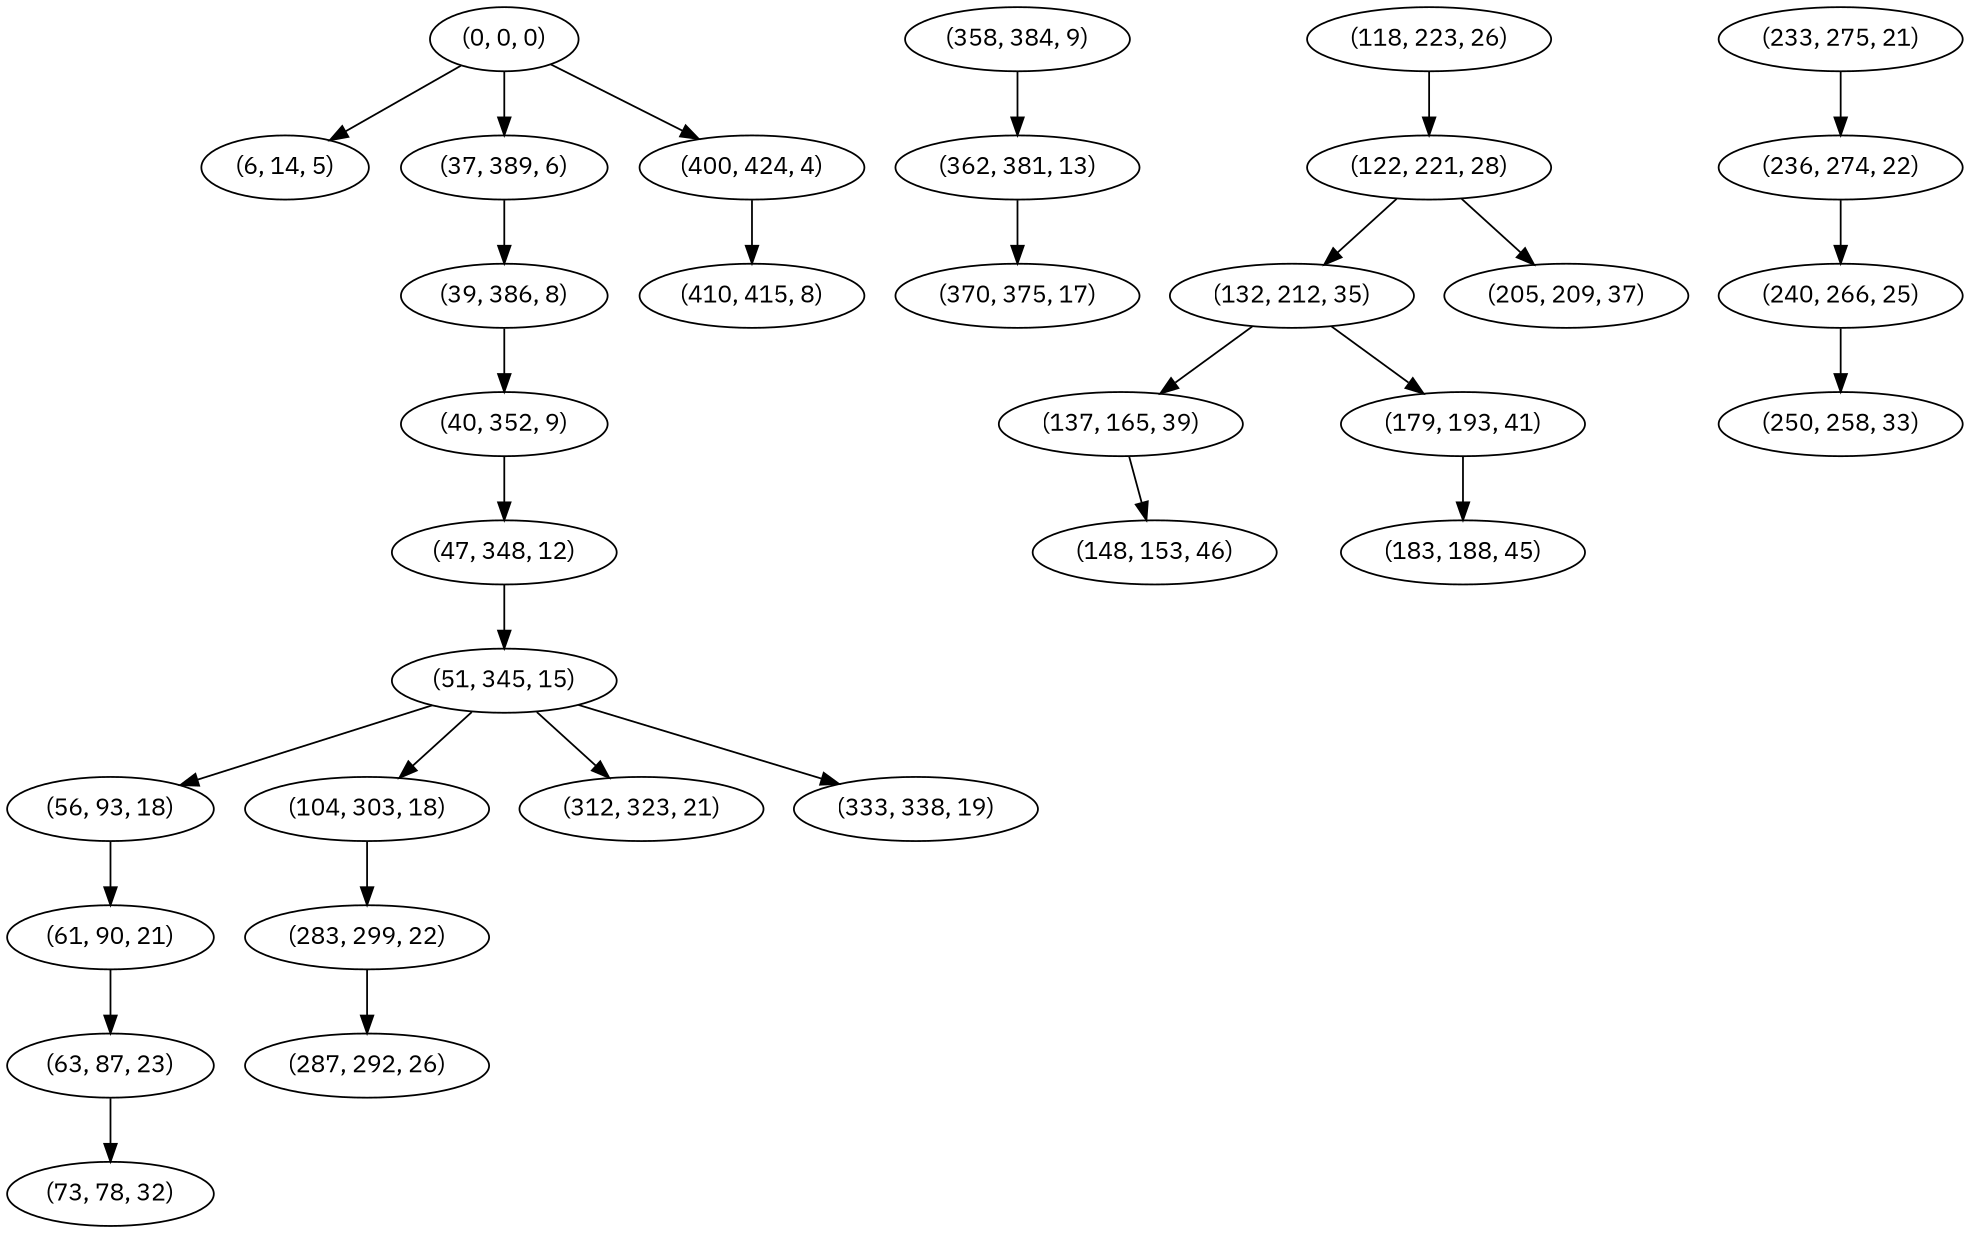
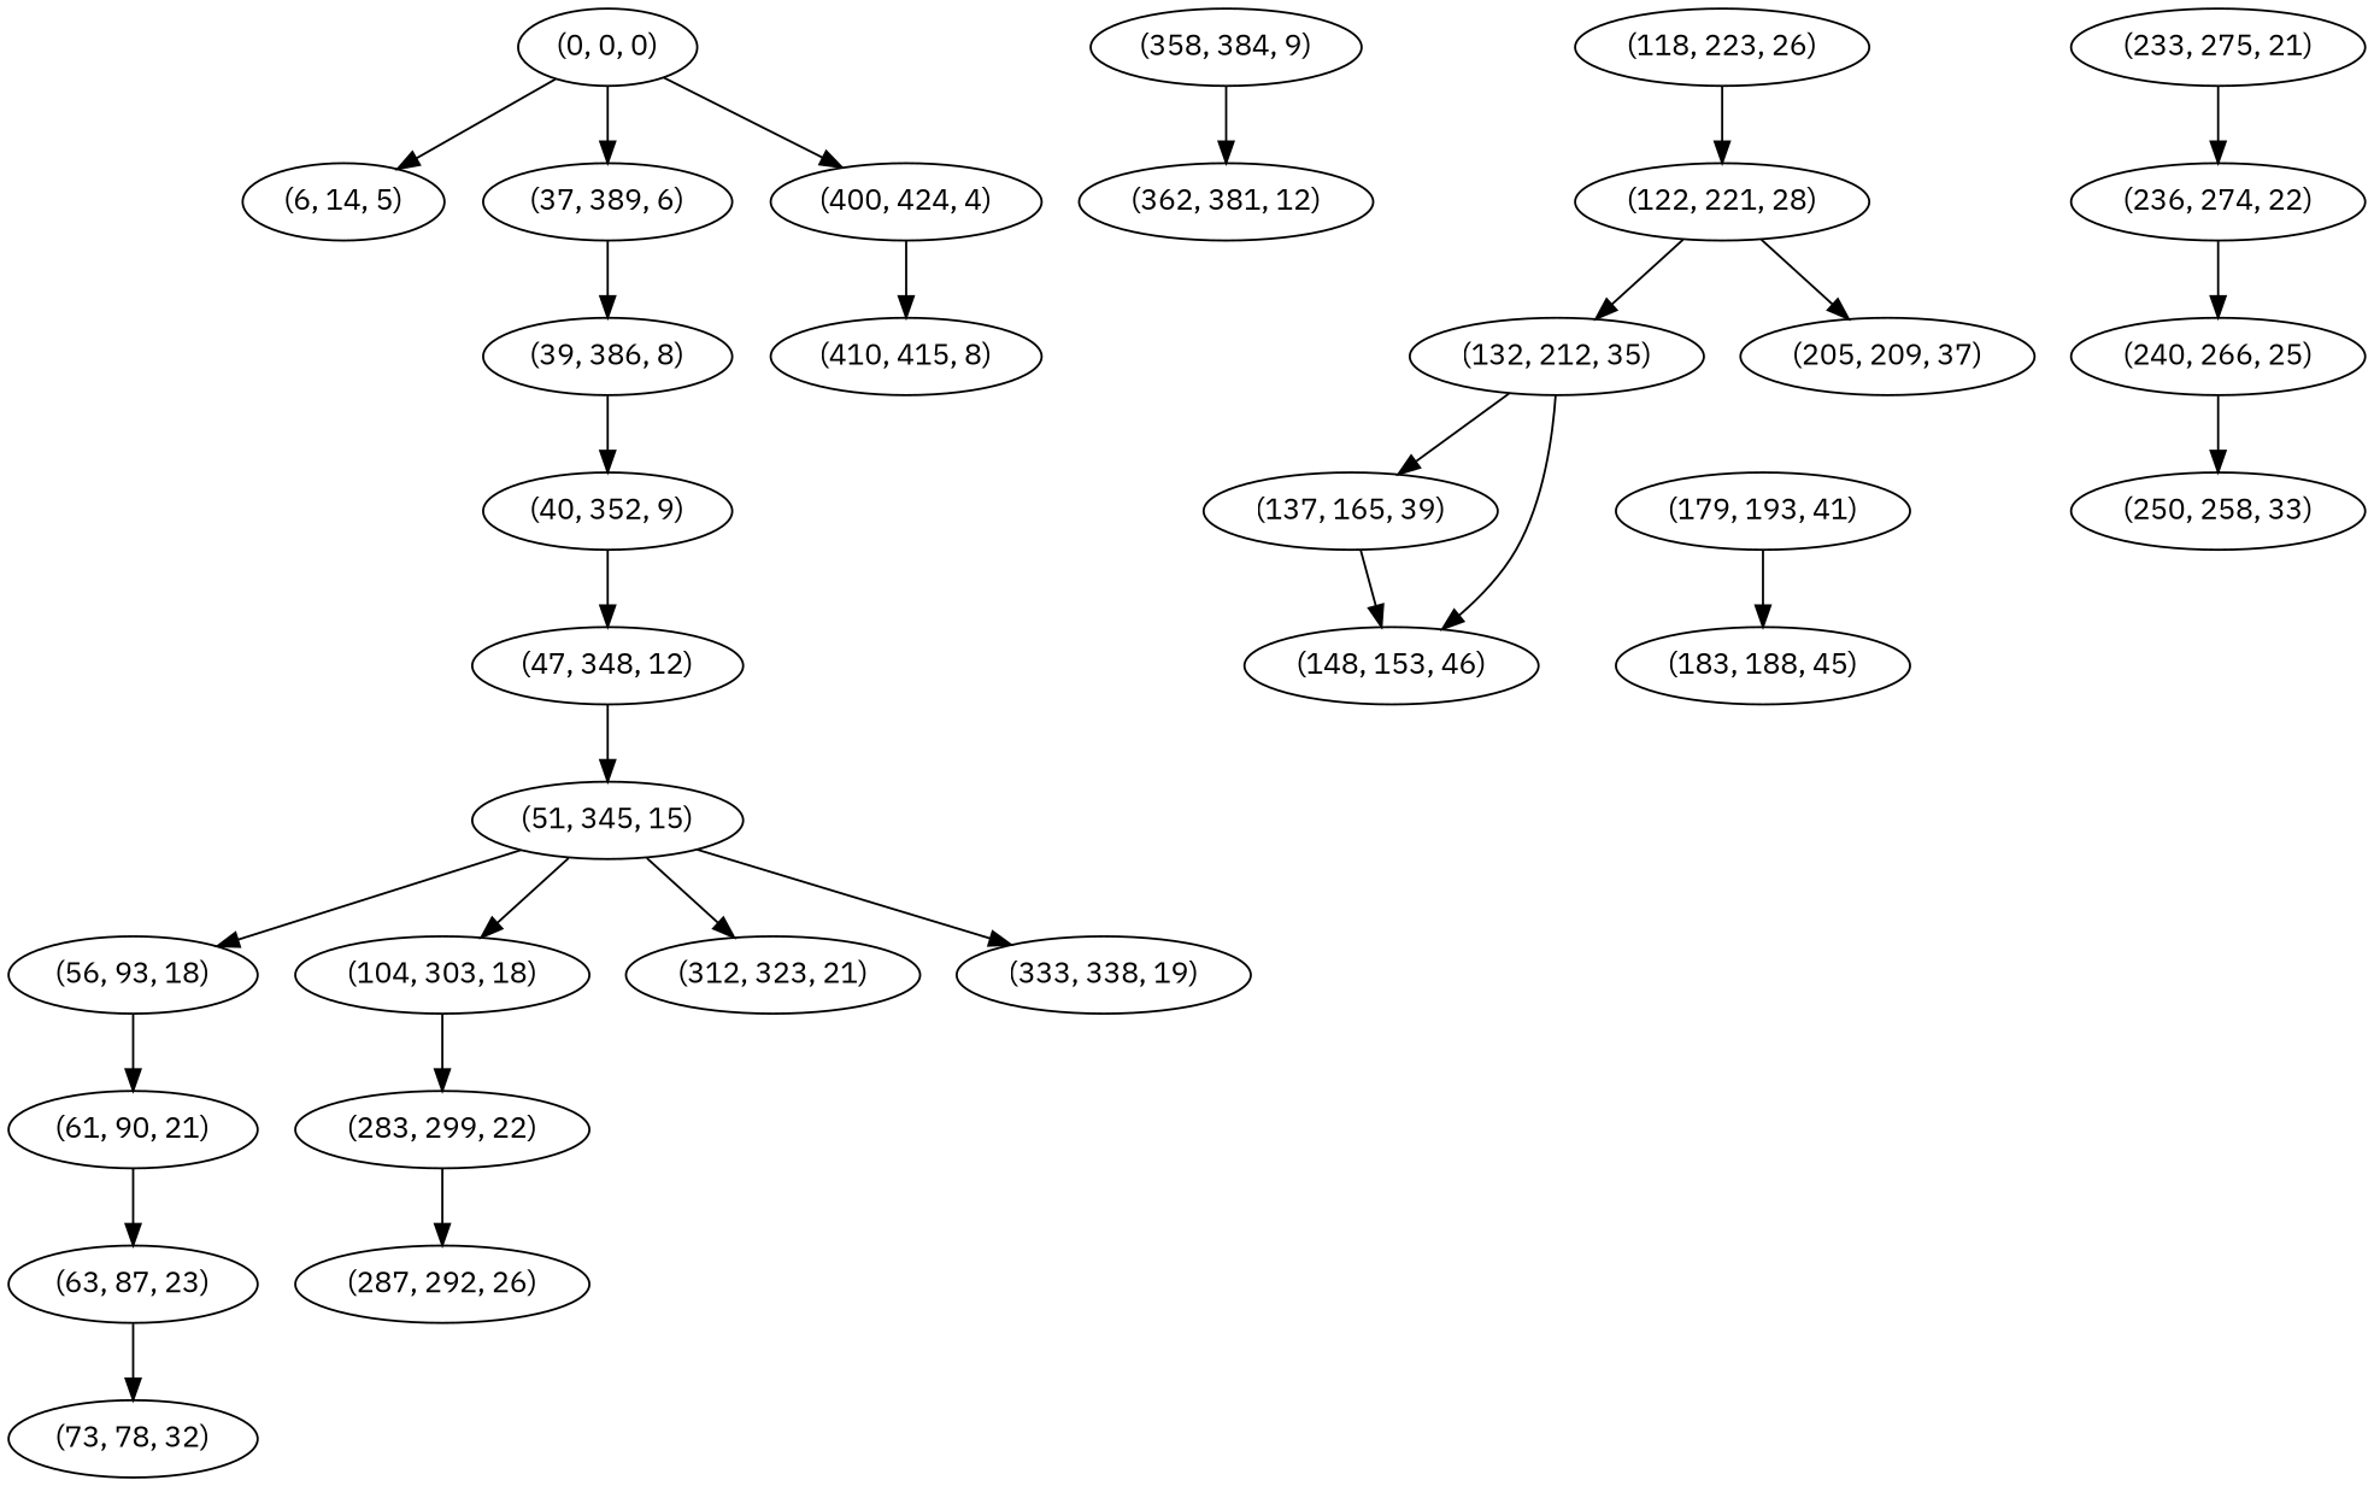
  digraph {
    fontname="IBM Plex Sans"
    node [fontname="IBM Plex Sans"]
    edge [fontname="IBM Plex Sans"]
    "(0, 0, 0)"
    "(6, 14, 5)"
    "(37, 389, 6)"
    "(400, 424, 4)"
    "(39, 386, 8)"
    "(410, 415, 8)"
    "(40, 352, 9)"
    "(47, 348, 12)"
    "(358, 384, 9)"
-   "(362, 381, 12)" [label="(362, 381, 13)"]
+   "(362, 381, 12)"
    "(51, 345, 15)"
    "(56, 93, 18)"
    "(104, 303, 18)"
    "(312, 323, 21)"
    "(333, 338, 19)"
    "(61, 90, 21)"
    "(283, 299, 22)"
    "(63, 87, 23)"
    "(73, 78, 32)"
    "(118, 223, 26)"
    "(122, 221, 28)"
    "(233, 275, 21)"
    "(236, 274, 22)"
    "(287, 292, 26)"
    "(132, 212, 35)"
    "(205, 209, 37)"
    "(137, 165, 39)"
    "(179, 193, 41)"
    "(148, 153, 46)"
    "(183, 188, 45)"
    "(240, 266, 25)"
    "(250, 258, 33)"
-   "(370, 375, 17)"
    "(0, 0, 0)" -> "(6, 14, 5)"
    "(0, 0, 0)" -> "(37, 389, 6)"
    "(0, 0, 0)" -> "(400, 424, 4)"
    "(37, 389, 6)" -> "(39, 386, 8)"
    "(400, 424, 4)" -> "(410, 415, 8)"
    "(39, 386, 8)" -> "(40, 352, 9)"
    "(40, 352, 9)" -> "(47, 348, 12)"
    "(47, 348, 12)" -> "(51, 345, 15)"
    "(358, 384, 9)" -> "(362, 381, 12)"
-   "(362, 381, 12)" -> "(370, 375, 17)"
    "(51, 345, 15)" -> "(56, 93, 18)"
    "(51, 345, 15)" -> "(104, 303, 18)"
    "(51, 345, 15)" -> "(312, 323, 21)"
    "(51, 345, 15)" -> "(333, 338, 19)"
    "(56, 93, 18)" -> "(61, 90, 21)"
    "(104, 303, 18)" -> "(283, 299, 22)"
    "(61, 90, 21)" -> "(63, 87, 23)"
    "(283, 299, 22)" -> "(287, 292, 26)"
    "(63, 87, 23)" -> "(73, 78, 32)"
    "(118, 223, 26)" -> "(122, 221, 28)"
    "(122, 221, 28)" -> "(132, 212, 35)"
    "(122, 221, 28)" -> "(205, 209, 37)"
    "(233, 275, 21)" -> "(236, 274, 22)"
    "(236, 274, 22)" -> "(240, 266, 25)"
    "(132, 212, 35)" -> "(137, 165, 39)"
-   "(132, 212, 35)" -> "(179, 193, 41)"
+   "(132, 212, 35)" -> "(148, 153, 46)"
    "(137, 165, 39)" -> "(148, 153, 46)"
    "(179, 193, 41)" -> "(183, 188, 45)"
    "(240, 266, 25)" -> "(250, 258, 33)"
  }
